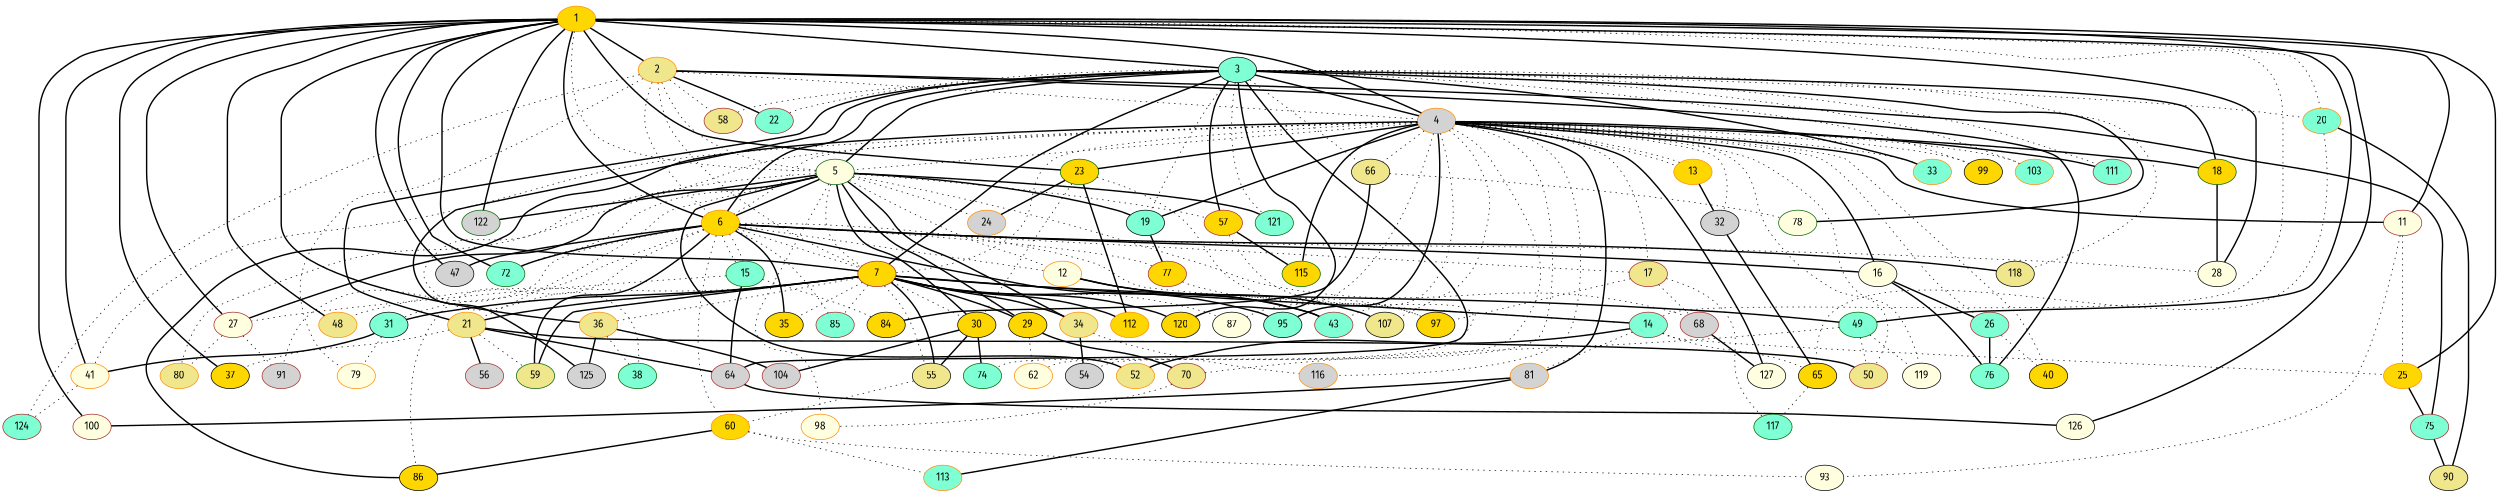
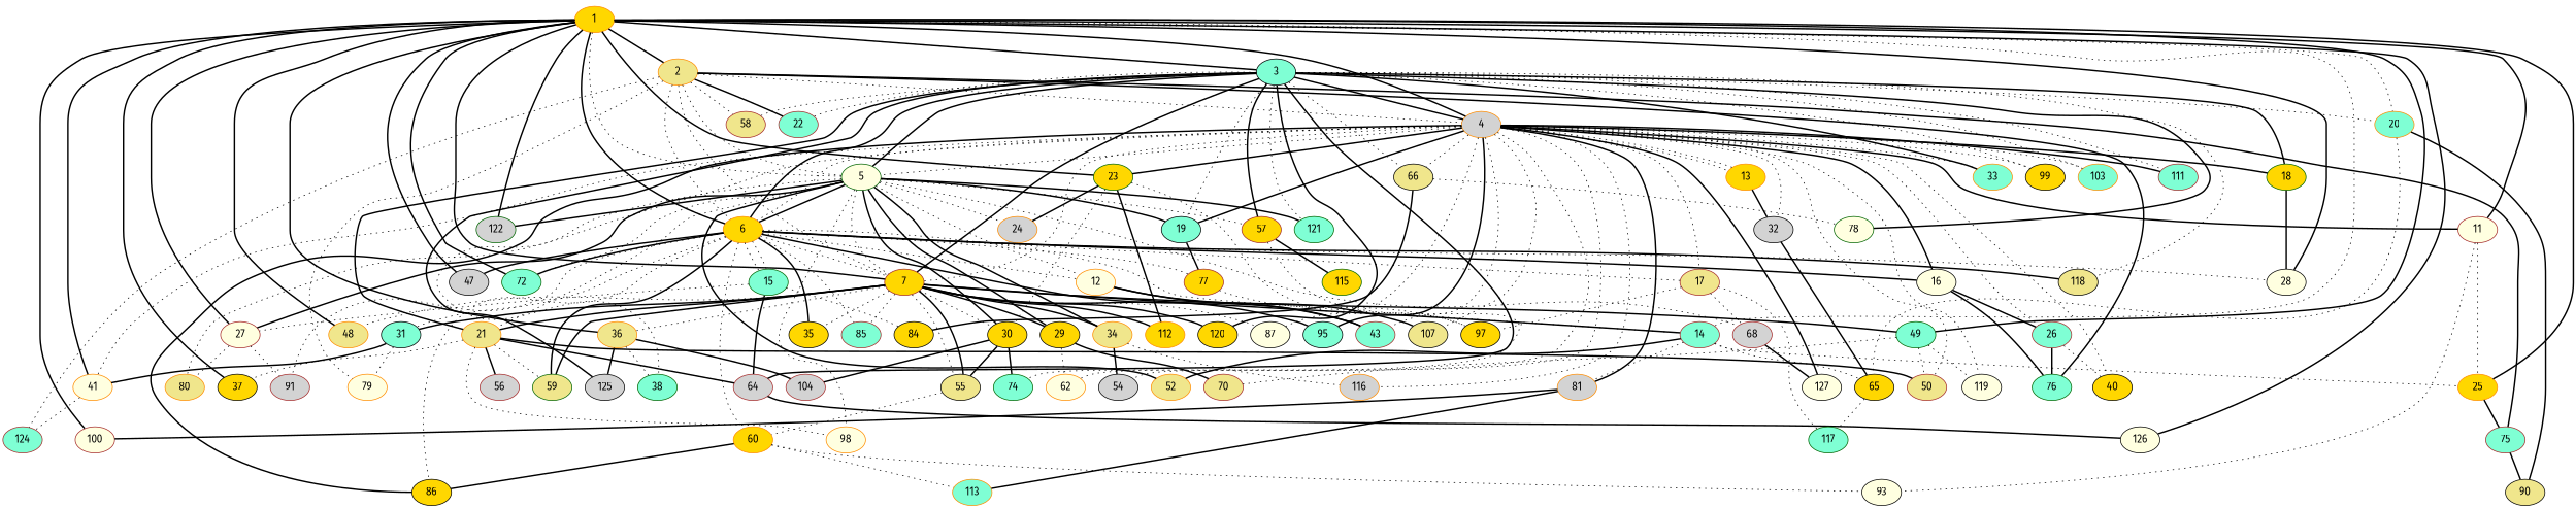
  graph {
    fontname="Fira Sans"
    node [color=black fillcolor=aquamarine fontname="Fira Sans" style=filled]
    edge [fontname="Fira Sans" style=bold]
    1 [color=darkorange fillcolor=gold super="+9"]
    2 [color=darkorange fillcolor=khaki super="+67"]
    3 [super="+106"]
    4 [color=darkorange fillcolor=lightgrey super="+10"]
    5 [color=darkgreen fillcolor=lightyellow super="+44"]
    6 [color=darkorange fillcolor=gold super="+102"]
    7 [color=brown fillcolor=gold super="+8"]
    11 [color=brown fillcolor=lightyellow]
    14 [color=brown super="+42"]
    20 [color=darkorange super="+83"]
    23 [color=darkgreen fillcolor=gold super="+39"]
    25 [color=darkorange fillcolor=gold super="+108"]
    27 [color=brown fillcolor=lightyellow super="+96"]
    28 [fillcolor=lightyellow super="+109"]
    36 [color=darkorange fillcolor=khaki]
    37 [fillcolor=gold]
    41 [color=darkorange fillcolor=lightyellow super="+90"]
    47 [fillcolor=lightgrey]
    48 [color=darkorange fillcolor=khaki]
    49 [color=darkgreen]
    72 [color=darkgreen]
    100 [color=brown fillcolor=lightyellow]
    122 [color=darkgreen fillcolor=lightgrey]
    126 [fillcolor=lightyellow]
    22 [color=brown]
    58 [color=brown fillcolor=khaki]
    75 [color=brown]
    76 [color=darkgreen super="+82"]
    79 [color=darkorange fillcolor=lightyellow]
    124 [color=brown]
    18 [color=darkgreen fillcolor=gold]
    19 [super="+51"]
    21 [color=darkorange fillcolor=khaki super="+45"]
    33 [color=darkorange]
    57 [color=brown fillcolor=gold]
    64 [color=brown fillcolor=lightgrey super="+110"]
    66 [fillcolor=khaki super="+71"]
    78 [color=darkgreen fillcolor=lightyellow]
    99 [fillcolor=gold]
    103 [color=darkorange]
    111 [color=brown]
    118 [fillcolor=khaki]
    120 [fillcolor=gold]
    121 [color=darkgreen]
    125 [fillcolor=lightgrey]
    13 [color=darkorange fillcolor=gold]
    16 [fillcolor=lightyellow]
    17 [color=brown fillcolor=khaki super="+46"]
    26 [color=brown]
    32 [fillcolor=lightgrey super="+101"]
    38 [color=darkgreen]
    40 [fillcolor=gold]
    43 [color=brown]
    50 [color=brown fillcolor=khaki super="+88"]
    54 [fillcolor=lightgrey]
    62 [color=darkorange fillcolor=lightyellow]
    81 [color=darkorange fillcolor=lightgrey]
    86 [fillcolor=gold super="+89"]
    87 [fillcolor=lightyellow]
    95
    107 [fillcolor=khaki super="+114"]
    115 [color=darkgreen fillcolor=gold]
    116 [color=darkorange fillcolor=lightgrey]
    119 [fillcolor=lightyellow]
    127 [fillcolor=lightyellow]
    29 [fillcolor=gold]
    12 [color=darkorange fillcolor=lightyellow super="+94"]
    24 [color=darkorange fillcolor=lightgrey]
    30 [fillcolor=gold super="+69"]
    34 [color=darkorange fillcolor=khaki]
    52 [color=darkorange fillcolor=khaki]
    68 [color=brown fillcolor=lightgrey]
    80 [color=darkorange fillcolor=khaki]
    98 [color=darkorange fillcolor=lightyellow]
    15 [color=darkgreen super="+61"]
    31
    35 [fillcolor=gold]
    59 [color=darkgreen fillcolor=khaki super="+123"]
    60 [color=darkorange fillcolor=gold super="+73"]
    77 [color=brown fillcolor=gold]
    85 [color=brown]
    91 [color=brown fillcolor=lightgrey]
    55 [fillcolor=khaki super="+63"]
    112 [color=darkorange fillcolor=gold]
    93 [fillcolor=lightyellow]
    65 [fillcolor=gold]
    n87 [fillcolor=khaki label=90]
    97 [fillcolor=gold super="+105"]
    70 [color=brown fillcolor=khaki]
    104 [color=brown fillcolor=lightgrey]
    56 [color=brown fillcolor=lightgrey]
    74 [color=darkgreen]
    84 [fillcolor=gold]
    117 [color=darkgreen]
    113 [color=darkorange]
    1 -- 2 [weight=2]
    1 -- 3 [weight=2]
    1 -- 4 [weight=4]
    1 -- 5 [style=dotted weight=2]
    1 -- 6 [weight=2]
    1 -- 7 [weight=4]
    1 -- 11
    1 -- 14 [style=dotted]
    1 -- 20 [style=dotted]
    1 -- 23
    1 -- 25
    1 -- 27
    1 -- 28
    1 -- 36
    1 -- 37
    1 -- 41
    1 -- 47
    1 -- 48
    1 -- 49
    1 -- 72
    1 -- 100
    1 -- 122
    1 -- 126
    2 -- 4 [style=dotted weight=2]
    2 -- 5 [style=dotted]
    2 -- 6 [style=dotted weight=2]
    2 -- 7 [style=dotted weight=2]
    2 -- 22
    2 -- 58 [style=dotted]
    2 -- 75
    2 -- 76
    2 -- 79 [style=dotted]
    2 -- 124 [style=dotted]
    3 -- 4 [weight=2]
    3 -- 5
    3 -- 6
    3 -- 7 [weight=2]
    3 -- 20 [style=dotted]
    3 -- 22 [style=dotted]
    3 -- 58 [style=dotted]
    3 -- 18
    3 -- 19 [style=dotted]
    3 -- 21
    3 -- 33
    3 -- 57
    3 -- 64
    3 -- 66 [style=dotted]
    3 -- 78
    3 -- 99 [style=dotted]
    3 -- 103 [style=dotted]
    3 -- 111 [style=dotted]
    3 -- 118 [style=dotted]
    3 -- 120
    3 -- 121 [style=dotted]
    3 -- 125
    4 -- 5 [style=dotted weight=2]
    4 -- 6 [style=dotted weight=2]
    4 -- 7 [style=dotted weight=4]
    4 -- 11
    4 -- 23 [weight=2]
    4 -- 41 [style=dotted]
    4 -- 18
    4 -- 19
    4 -- 33 [style=dotted]
    4 -- 66 [style=dotted]
    4 -- 99 [style=dotted]
    4 -- 103 [style=dotted]
    4 -- 111
    4 -- 13 [style=dotted]
    4 -- 13 [style=dotted]
    4 -- 16
    4 -- 17 [style=dotted weight=2]
    4 -- 26 [style=dotted]
    4 -- 32 [style=dotted weight=2]
    4 -- 38 [style=dotted]
    4 -- 40 [style=dotted]
    4 -- 43 [style=dotted]
    4 -- 50 [style=dotted]
    4 -- 54 [style=dotted]
    4 -- 62 [style=dotted]
    4 -- 81
    4 -- 86
    4 -- 87 [style=dotted]
    4 -- 95
    4 -- 107 [style=dotted weight=2]
-   4 -- 115
    4 -- 116 [style=dotted]
    4 -- 119 [style=dotted]
    4 -- 127
    5 -- 6
    5 -- 7 [style=dotted weight=2]
    5 -- 27 [weight=2]
    5 -- 72 [style=dotted]
    5 -- 122
    5 -- 19
    5 -- 21 [style=dotted]
    5 -- 57 [style=dotted]
    5 -- 121
    5 -- 29
    5 -- 12 [style=dotted]
    5 -- 24 [style=dotted]
    5 -- 30
    5 -- 34
    5 -- 52
    5 -- 68 [style=dotted]
    5 -- 80 [style=dotted]
    5 -- 98 [style=dotted]
    6 -- 7 [style=dotted weight=2]
    6 -- 14 [style=dotted]
    6 -- 28 [style=dotted]
    6 -- 47
    6 -- 72
    6 -- 118
    6 -- 16
    6 -- 17 [style=dotted]
    6 -- 43
    6 -- 86 [style=dotted]
    6 -- 12 [style=dotted]
    6 -- 15 [style=dotted]
    6 -- 15 [style=dotted]
    6 -- 31 [style=dotted]
    6 -- 35
    6 -- 59
    6 -- 60 [style=dotted weight=2]
    6 -- 77 [style=dotted]
    6 -- 85 [style=dotted]
    6 -- 91 [style=dotted]
    7 -- 14
    7 -- 36 [style=dotted]
    7 -- 48 [style=dotted]
    7 -- 49
    7 -- 21
    7 -- 120
    7 -- 87 [style=dotted]
    7 -- 95
    7 -- 29
    7 -- 30 [style=dotted]
    7 -- 34
    7 -- 31
    7 -- 35 [style=dotted]
    7 -- 59
    7 -- 85 [style=dotted]
    7 -- 55 [style=dotted]
    7 -- 55
    7 -- 112
    11 -- 25 [style=dotted]
    11 -- 93 [style=dotted]
    14 -- 25 [style=dotted]
    14 -- 81 [style=dotted]
    14 -- 52
    14 -- 65 [style=dotted]
    20 -- 65 [style=dotted]
    20 -- n87
    23 -- 24
    23 -- 30 [style=dotted]
    23 -- 112
    23 -- 97 [style=dotted]
    25 -- 75
    27 -- 80 [style=dotted]
    27 -- 91 [style=dotted]
    36 -- 125
    36 -- 38 [style=dotted]
    36 -- 104
    41 -- 124 [style=dotted]
    49 -- 50 [style=dotted]
    49 -- 119 [style=dotted]
    49 -- 70 [style=dotted]
    75 -- n87
    18 -- 28
    19 -- 77
    21 -- 37 [style=dotted]
    21 -- 64
    21 -- 50
-   70 -- 98 [style=dotted]
+   21 -- 98 [style=dotted]
    21 -- 59 [style=dotted]
    21 -- 56 [weight=2]
    57 -- 115
    57 -- 74 [style=dotted]
    64 -- 126
    66 -- 78 [style=dotted]
    66 -- 84
    13 -- 32
    16 -- 76
    16 -- 26
    17 -- 68 [style=dotted]
    17 -- 97 [style=dotted]
    17 -- 117 [style=dotted]
    26 -- 76
    26 -- 40 [style=dotted]
    32 -- 65
    81 -- 100
    81 -- 113
    29 -- 62 [style=dotted]
    29 -- 70
    12 -- 43
    12 -- 107
    30 -- 55
    30 -- 104
    30 -- 74
    34 -- 54
    34 -- 116 [style=dotted]
    68 -- 127
    15 -- 27 [style=dotted]
    15 -- 64
    15 -- 84 [style=dotted]
    31 -- 41
    31 -- 79 [style=dotted]
    60 -- 86
    60 -- 93 [style=dotted]
    60 -- 113 [style=dotted]
    77 -- 97 [style=dotted]
    55 -- 60 [style=dotted]
    65 -- 117 [style=dotted]
  }
